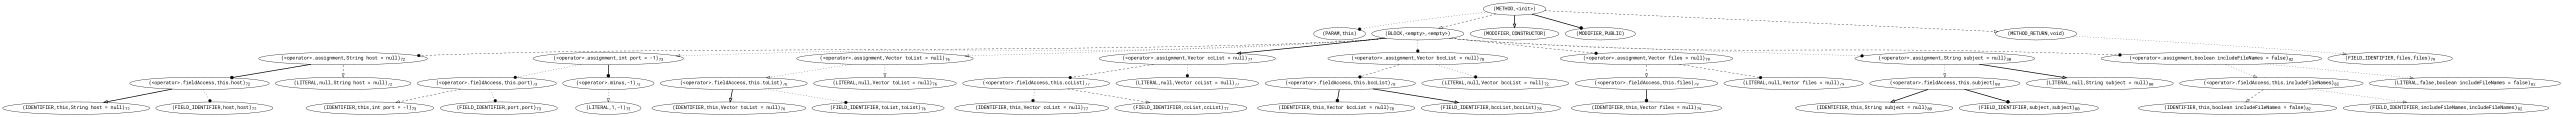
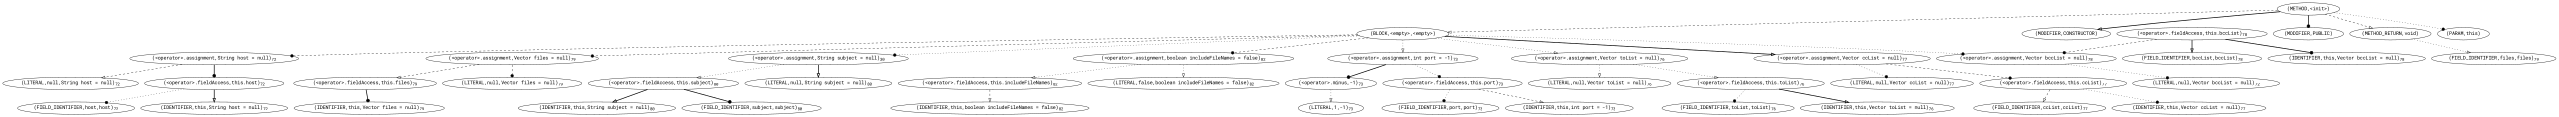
  digraph {
    fontname="Roboto Mono"
    node [fontname="Roboto Mono"]
    edge [arrowhead=onormal fontname="Roboto Mono" style=dotted]
    n1 [label=<(METHOD,&lt;init&gt;)>]
    n2 [label=<(PARAM,this)>]
    n3 [label=<(BLOCK,&lt;empty&gt;,&lt;empty&gt;)>]
    n4 [label=<(MODIFIER,CONSTRUCTOR)>]
    n5 [label=<(MODIFIER,PUBLIC)>]
    n6 [label=<(METHOD_RETURN,void)>]
    n7 [label=<(&lt;operator&gt;.assignment,String host = null)<SUB>72</SUB>>]
    n8 [label=<(&lt;operator&gt;.assignment,int port = -1)<SUB>73</SUB>>]
    n9 [label=<(&lt;operator&gt;.assignment,Vector toList = null)<SUB>76</SUB>>]
    n10 [label=<(&lt;operator&gt;.assignment,Vector ccList = null)<SUB>77</SUB>>]
    n11 [label=<(&lt;operator&gt;.assignment,Vector bccList = null)<SUB>78</SUB>>]
    n12 [label=<(&lt;operator&gt;.assignment,Vector files = null)<SUB>79</SUB>>]
    n13 [label=<(&lt;operator&gt;.assignment,String subject = null)<SUB>30</SUB>>]
    n14 [label=<(&lt;operator&gt;.assignment,boolean includeFileNames = false)<SUB>82</SUB>>]
    n15 [label=<(FIELD_IDENTIFIER,files,files)<SUB>79</SUB>>]
    n16 [label=<(&lt;operator&gt;.fieldAccess,this.host)<SUB>72</SUB>>]
    n17 [label=<(LITERAL,null,String host = null)<SUB>72</SUB>>]
    n18 [label=<(&lt;operator&gt;.fieldAccess,this.port)<SUB>73</SUB>>]
    n19 [label=<(&lt;operator&gt;.minus,-1)<SUB>73</SUB>>]
    n20 [label=<(&lt;operator&gt;.fieldAccess,this.toList)<SUB>76</SUB>>]
    n21 [label=<(LITERAL,null,Vector toList = null)<SUB>76</SUB>>]
    n22 [label=<(&lt;operator&gt;.fieldAccess,this.ccList)<SUB>77</SUB>>]
    n23 [label=<(LITERAL,null,Vector ccList = null)<SUB>77</SUB>>]
    n24 [label=<(&lt;operator&gt;.fieldAccess,this.bccList)<SUB>78</SUB>>]
    n25 [label=<(LITERAL,null,Vector bccList = null)<SUB>72</SUB>>]
    n26 [label=<(&lt;operator&gt;.fieldAccess,this.files)<SUB>79</SUB>>]
    n27 [label=<(LITERAL,null,Vector files = null)<SUB>79</SUB>>]
    n28 [label=<(&lt;operator&gt;.fieldAccess,this.subject)<SUB>80</SUB>>]
    n29 [label=<(LITERAL,null,String subject = null)<SUB>80</SUB>>]
    n30 [label=<(&lt;operator&gt;.fieldAccess,this.includeFileNames)<SUB>82</SUB>>]
    n31 [label=<(LITERAL,false,boolean includeFileNames = false)<SUB>82</SUB>>]
    n32 [label=<(IDENTIFIER,this,String host = null)<SUB>72</SUB>>]
    n33 [label=<(FIELD_IDENTIFIER,host,host)<SUB>72</SUB>>]
    n34 [label=<(IDENTIFIER,this,int port = -1)<SUB>73</SUB>>]
    n35 [label=<(FIELD_IDENTIFIER,port,port)<SUB>73</SUB>>]
    n36 [label=<(LITERAL,1,-1)<SUB>73</SUB>>]
    n37 [label=<(IDENTIFIER,this,Vector toList = null)<SUB>76</SUB>>]
    n38 [label=<(FIELD_IDENTIFIER,toList,toList)<SUB>76</SUB>>]
    n39 [label=<(IDENTIFIER,this,Vector ccList = null)<SUB>77</SUB>>]
    n40 [label=<(FIELD_IDENTIFIER,ccList,ccList)<SUB>77</SUB>>]
    n41 [label=<(IDENTIFIER,this,Vector bccList = null)<SUB>78</SUB>>]
    n42 [label=<(FIELD_IDENTIFIER,bccList,bccList)<SUB>78</SUB>>]
    n43 [label=<(IDENTIFIER,this,Vector files = null)<SUB>79</SUB>>]
    n44 [label=<(IDENTIFIER,this,String subject = null)<SUB>80</SUB>>]
    n45 [label=<(FIELD_IDENTIFIER,subject,subject)<SUB>80</SUB>>]
    n46 [label=<(IDENTIFIER,this,boolean includeFileNames = false)<SUB>82</SUB>>]
-   n47 [label=<(FIELD_IDENTIFIER,includeFileNames,includeFileNames)<SUB>82</SUB>>]
    n1 -> n2 [arrowhead=dot]
    n1 -> n3 [style=dashed]
    n1 -> n4 [style=bold]
    n1 -> n5 [arrowhead=dot style=bold]
    n1 -> n6 [style=dashed]
    n3 -> n7 [arrowhead=dot style=dashed]
    n3 -> n8
    n3 -> n9
    n3 -> n10 [style=bold]
    n3 -> n11 [arrowhead=dot]
    n3 -> n12 [arrowhead=dot style=dashed]
    n3 -> n13 [arrowhead=dot]
    n3 -> n14 [arrowhead=dot style=dashed]
    n6 -> n15
    n7 -> n16 [arrowhead=dot style=bold]
    n7 -> n17 [style=dashed]
    n8 -> n18 [arrowhead=dot]
    n8 -> n19 [arrowhead=dot style=bold]
    n9 -> n20
    n9 -> n21
    n10 -> n22 [arrowhead=dot style=dashed]
    n10 -> n23 [arrowhead=dot]
-   n11 -> n24 [arrowhead=dot style=dashed]
+   n24 -> n11 [arrowhead=dot style=dashed]
    n11 -> n25 [arrowhead=dot]
    n12 -> n26 [style=dashed]
    n12 -> n27 [arrowhead=dot style=dashed]
    n13 -> n28
    n13 -> n29 [style=bold]
    n14 -> n30
    n14 -> n31
    n16 -> n32 [style=bold]
    n16 -> n33 [arrowhead=dot]
    n18 -> n34 [style=dashed]
    n18 -> n35 [arrowhead=dot]
    n19 -> n36
    n20 -> n37 [style=bold]
    n20 -> n38 [arrowhead=dot]
    n22 -> n39 [arrowhead=dot]
    n22 -> n40 [style=dashed]
    n24 -> n41 [arrowhead=dot style=bold]
    n24 -> n42 [style=bold]
    n26 -> n43 [arrowhead=dot style=bold]
    n28 -> n44 [style=bold]
    n28 -> n45 [arrowhead=dot style=bold]
    n30 -> n46 [style=dashed]
-   n30 -> n47
  }
